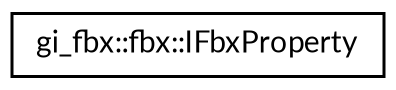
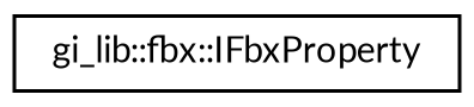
  digraph {
    rankdir=LR
    fontname=Lato
-   n1 [color=black fillcolor=white fontname=Lato fontsize=10 height=0.2 label="gi_fbx::fbx::IFbxProperty" shape=record style=filled width=0.4]
+   n1 [color=black fillcolor=white fontname=Lato fontsize=10 height=0.2 label="gi_lib::fbx::IFbxProperty" shape=record style=filled width=0.4]
  }
